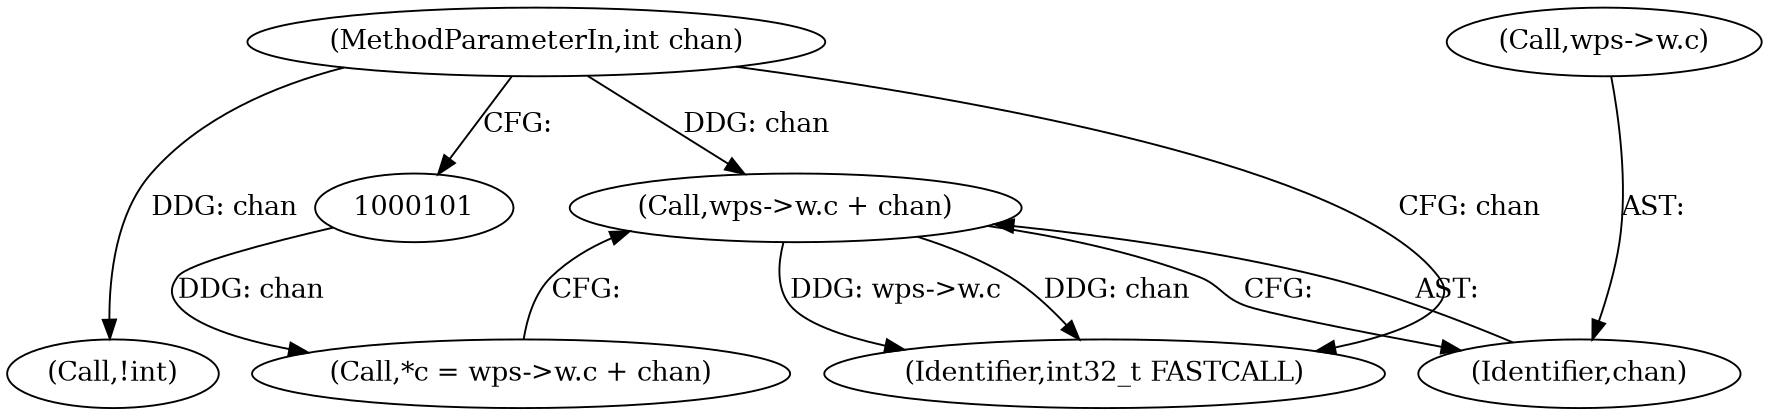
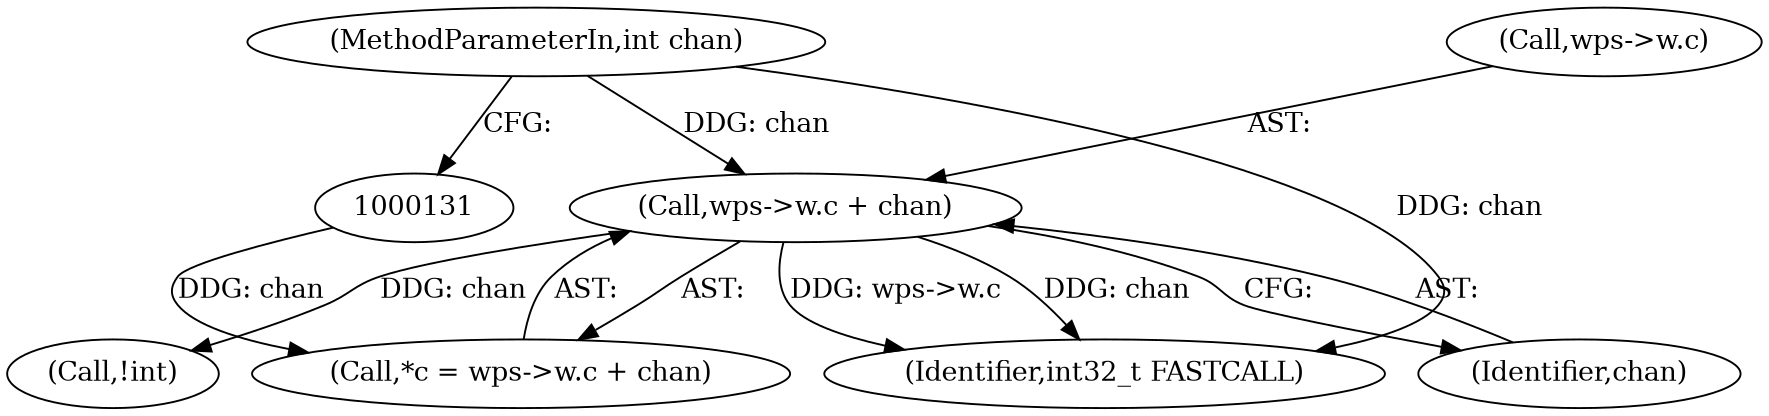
  digraph {
    n1 [label="(Call,wps->w.c + chan)"]
    n2 [label="(Identifier,int32_t FASTCALL)"]
    n3 [label="(Identifier,chan)"]
    n4 [label="(Call,*c = wps->w.c + chan)"]
    n5 [label="(MethodParameterIn,int chan)"]
    n6 [label="(Call,!int)"]
-   1000101
+   1000101 [label=1000131]
    n8 [label="(Call,wps->w.c)"]
    n1 -> n2 [label="DDG: chan"]
    n1 -> n2 [label="DDG: wps->w.c"]
    n1 -> n3 [label="CFG: "]
+   n1 -> n4 [label="AST: "]
    n3 -> n1 [label="AST: "]
-   n4 -> n1 [label="CFG: "]
+   n4 -> n1 [label="AST: "]
    n5 -> n1 [label="DDG: chan"]
-   n5 -> n2 [label="CFG: chan"]
-   n5 -> n6 [label="DDG: chan"]
+   n5 -> n2 [label="DDG: chan"]
+   n1 -> n6 [label="DDG: chan"]
    n5 -> 1000101 [label="CFG: "]
    1000101 -> n4 [label="DDG: chan"]
-   n8 -> n3 [label="AST: "]
+   n8 -> n1 [label="AST: "]
  }
